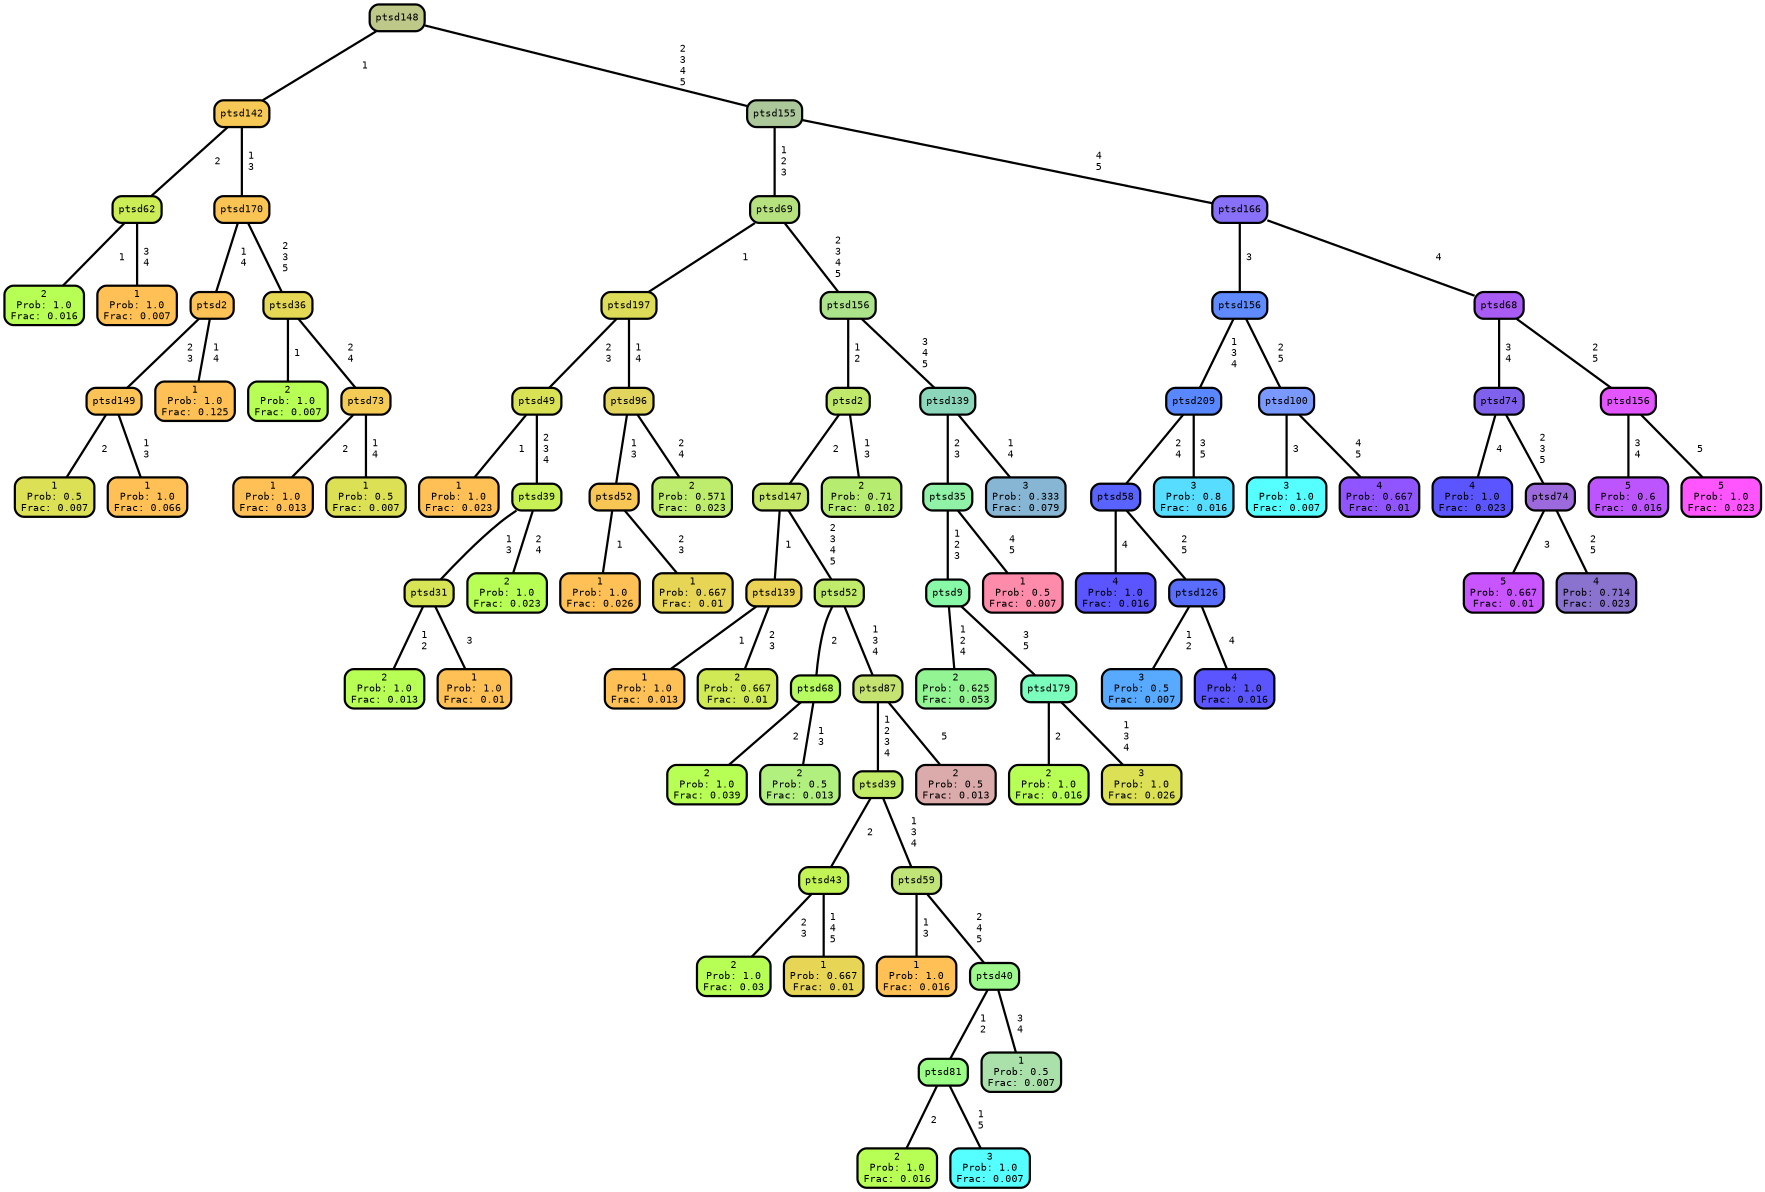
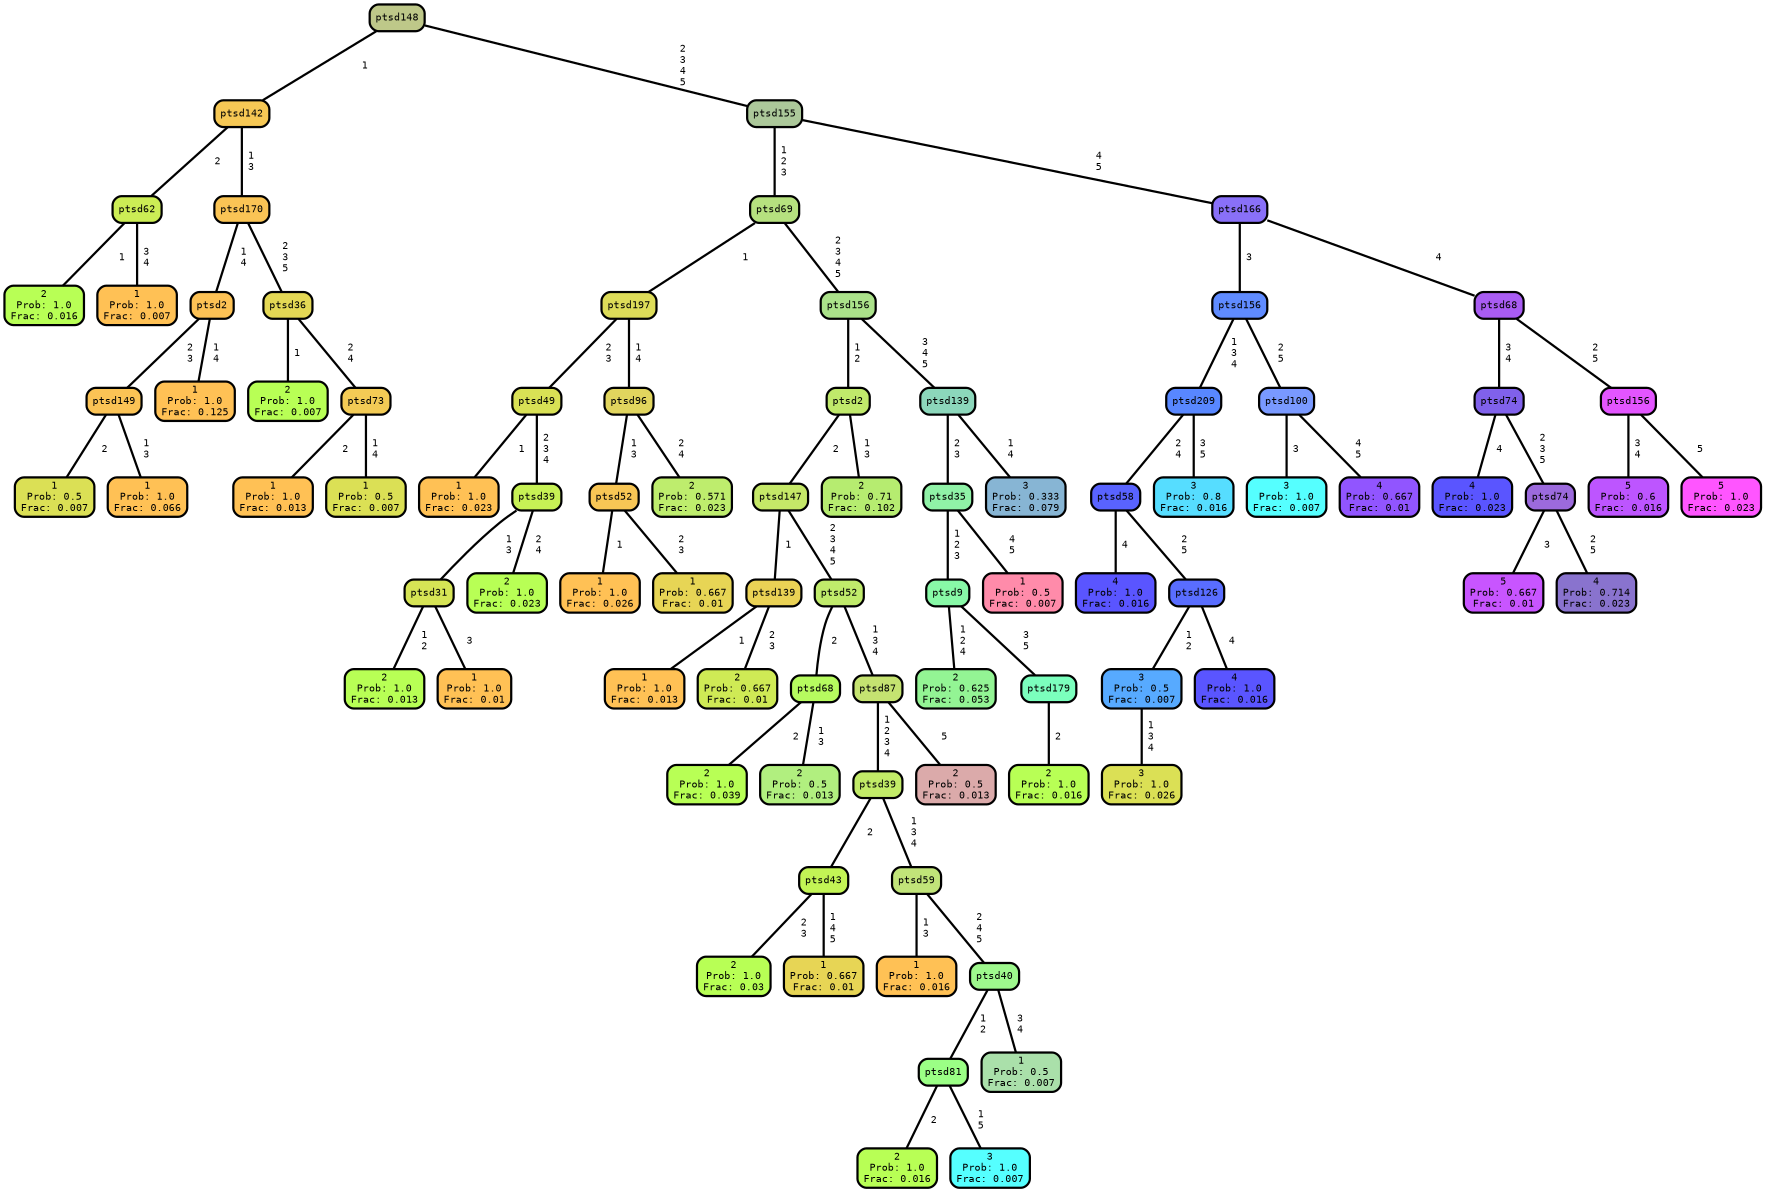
  graph {
    fontname="DejaVu Sans Mono"
    ranksep="0 equally"
    splines=straight
    node [color=black fillcolor="#ffc155" fontcolor=black fontname="DejaVu Sans Mono" penwidth=3 shape=box style="filled, rounded"]
    edge [color=black fontname="DejaVu Sans Mono" penwidth=3]
    n1 [fillcolor="#b8ff55" label="2\nProb: 1.0\nFrac: 0.016"]
    n2 [fillcolor="#cced55" label=ptsd62]
    n3 [label="1\nProb: 1.0\nFrac: 0.007"]
    n4 [fillcolor="#f6c855" label=ptsd142]
    n5 [fillcolor="#fac455" label=ptsd170]
    n6 [fillcolor="#fdc255" label=ptsd2]
    n7 [fillcolor="#e4d855" label=ptsd36]
    n8 [fillcolor="#dbe055" label="1\nProb: 0.5\nFrac: 0.007"]
    n9 [fillcolor="#fbc355" label=ptsd149]
    n10 [label="1\nProb: 1.0\nFrac: 0.066"]
    n11 [label="1\nProb: 1.0\nFrac: 0.125"]
    n12 [fillcolor="#b8ff55" label="2\nProb: 1.0\nFrac: 0.007"]
    n13 [fillcolor="#f3cb55" label=ptsd73]
    n14 [label="1\nProb: 1.0\nFrac: 0.013"]
    n15 [fillcolor="#dbe055" label="1\nProb: 0.5\nFrac: 0.007"]
    n16 [fillcolor="#bec889" label=ptsd148]
    n17 [fillcolor="#acc89a" label=ptsd155]
    n18 [fillcolor="#b6e17f" label=ptsd69]
    n19 [fillcolor="#8970f8" label=ptsd166]
    n20 [label="1\nProb: 1.0\nFrac: 0.023"]
    n21 [fillcolor="#d9e155" label=ptsd49]
    n22 [fillcolor="#c7f155" label=ptsd39]
    n23 [fillcolor="#d6e455" label=ptsd31]
    n24 [fillcolor="#b8ff55" label="2\nProb: 1.0\nFrac: 0.023"]
    n25 [fillcolor="#b8ff55" label="2\nProb: 1.0\nFrac: 0.013"]
    n26 [label="1\nProb: 1.0\nFrac: 0.01"]
    n27 [fillcolor="#dddc59" label=ptsd197]
    n28 [fillcolor="#e1d55e" label=ptsd96]
    n29 [fillcolor="#f8c655" label=ptsd52]
    n30 [fillcolor="#beed6d" label="2\nProb: 0.571\nFrac: 0.023"]
    n31 [label="1\nProb: 1.0\nFrac: 0.026"]
    n32 [fillcolor="#e7d555" label="1\nProb: 0.667\nFrac: 0.01"]
    n33 [fillcolor="#abe28a" label=ptsd156]
    n34 [fillcolor="#c0e96b" label=ptsd2]
    n35 [fillcolor="#8cd7bb" label=ptsd139]
    n36 [label="1\nProb: 1.0\nFrac: 0.013"]
    n37 [fillcolor="#ead255" label=ptsd139]
    n38 [fillcolor="#cfea55" label="2\nProb: 0.667\nFrac: 0.01"]
    n39 [fillcolor="#c5e868" label=ptsd147]
    n40 [fillcolor="#c0eb6b" label=ptsd52]
    n41 [fillcolor="#b6fb5f" label=ptsd68]
    n42 [fillcolor="#c5e371" label=ptsd87]
    n43 [fillcolor="#b8ff55" label="2\nProb: 1.0\nFrac: 0.039"]
    n44 [fillcolor="#b1ef7f" label="2\nProb: 0.5\nFrac: 0.013"]
    n45 [fillcolor="#c2eb68" label=ptsd39]
    n46 [fillcolor="#dbaaaa" label="2\nProb: 0.5\nFrac: 0.013"]
    n47 [fillcolor="#b8ff55" label="2\nProb: 1.0\nFrac: 0.03"]
    n48 [fillcolor="#c3f455" label=ptsd43]
    n49 [fillcolor="#e7d555" label="1\nProb: 0.667\nFrac: 0.01"]
    n50 [fillcolor="#c1e479" label=ptsd59]
    n51 [label="1\nProb: 1.0\nFrac: 0.016"]
    n52 [fillcolor="#9ef88d" label=ptsd40]
    n53 [fillcolor="#9bff85" label=ptsd81]
    n54 [fillcolor="#aae0aa" label="1\nProb: 0.5\nFrac: 0.007"]
    n55 [fillcolor="#b8ff55" label="2\nProb: 1.0\nFrac: 0.016"]
    n56 [fillcolor="#55ffff" label="3\nProb: 1.0\nFrac: 0.007"]
    n57 [fillcolor="#b6ec70" label="2\nProb: 0.71\nFrac: 0.102"]
    n58 [fillcolor="#90f2a7" label=ptsd35]
    n59 [fillcolor="#87b5d4" label="3\nProb: 0.333\nFrac: 0.079"]
    n60 [fillcolor="#93f494" label="2\nProb: 0.625\nFrac: 0.053"]
    n61 [fillcolor="#88f9a7" label=ptsd9]
    n62 [fillcolor="#7bffbd" label=ptsd179]
    n63 [fillcolor="#b8ff55" label="2\nProb: 1.0\nFrac: 0.016"]
    n64 [fillcolor="#dbe055" label="3\nProb: 1.0\nFrac: 0.026"]
    n65 [fillcolor="#ff8baa" label="1\nProb: 0.5\nFrac: 0.007"]
    n66 [fillcolor="#5f8bff" label=ptsd156]
    n67 [fillcolor="#a95cf3" label=ptsd68]
    n68 [fillcolor="#5a55ff" label="4\nProb: 1.0\nFrac: 0.016"]
    n69 [fillcolor="#5963ff" label=ptsd58]
    n70 [fillcolor="#596dff" label=ptsd126]
    n71 [fillcolor="#57aaff" label="3\nProb: 0.5\nFrac: 0.007"]
    n72 [fillcolor="#5a55ff" label="4\nProb: 1.0\nFrac: 0.016"]
    n73 [fillcolor="#5887ff" label=ptsd209]
    n74 [fillcolor="#56ddff" label="3\nProb: 0.8\nFrac: 0.016"]
    n75 [fillcolor="#7999ff" label=ptsd100]
    n76 [fillcolor="#55ffff" label="3\nProb: 1.0\nFrac: 0.007"]
    n77 [fillcolor="#9155ff" label="4\nProb: 0.667\nFrac: 0.01"]
    n78 [fillcolor="#8061eb" label=ptsd74]
    n79 [fillcolor="#e355ff" label=ptsd156]
    n80 [fillcolor="#5a55ff" label="4\nProb: 1.0\nFrac: 0.023"]
    n81 [fillcolor="#9c6add" label=ptsd74]
    n82 [fillcolor="#c855ff" label="5\nProb: 0.667\nFrac: 0.01"]
    n83 [fillcolor="#8973ce" label="4\nProb: 0.714\nFrac: 0.023"]
    n84 [fillcolor="#bd55ff" label="5\nProb: 0.6\nFrac: 0.016"]
    n85 [fillcolor="#ff55ff" label="5\nProb: 1.0\nFrac: 0.023"]
    subgraph sub_1 {
      rank=same
    }
    n2 -- n1 [label=" 1"]
    n2 -- n3 [label=" 3\n 4"]
    n4 -- n2 [label=" 2"]
    n4 -- n5 [label=" 1\n 3"]
    n5 -- n6 [label=" 1\n 4"]
    n5 -- n7 [label=" 2\n 3\n 5"]
    n6 -- n9 [label=" 2\n 3"]
    n6 -- n11 [label=" 1\n 4"]
    n7 -- n12 [label=" 1"]
    n7 -- n13 [label=" 2\n 4"]
    n9 -- n8 [label=" 2"]
    n9 -- n10 [label=" 1\n 3"]
    n13 -- n14 [label=" 2"]
    n13 -- n15 [label=" 1\n 4"]
    n16 -- n4 [label=" 1"]
    n16 -- n17 [label=" 2\n 3\n 4\n 5"]
    n17 -- n18 [label=" 1\n 2\n 3"]
    n17 -- n19 [label=" 4\n 5"]
    n18 -- n27 [label=" 1"]
    n18 -- n33 [label=" 2\n 3\n 4\n 5"]
    n19 -- n66 [label=" 3"]
    n19 -- n67 [label=" 4"]
    n21 -- n20 [label=" 1"]
    n21 -- n22 [label=" 2\n 3\n 4"]
    n22 -- n23 [label=" 1\n 3"]
    n22 -- n24 [label=" 2\n 4"]
    n23 -- n25 [label=" 1\n 2"]
    n23 -- n26 [label=" 3"]
    n27 -- n21 [label=" 2\n 3"]
    n27 -- n28 [label=" 1\n 4"]
    n28 -- n29 [label=" 1\n 3"]
    n28 -- n30 [label=" 2\n 4"]
    n29 -- n31 [label=" 1"]
    n29 -- n32 [label=" 2\n 3"]
    n33 -- n34 [label=" 1\n 2"]
    n33 -- n35 [label=" 3\n 4\n 5"]
    n34 -- n39 [label=" 2"]
    n34 -- n57 [label=" 1\n 3"]
    n35 -- n58 [label=" 2\n 3"]
    n35 -- n59 [label=" 1\n 4"]
    n37 -- n36 [label=" 1"]
    n37 -- n38 [label=" 2\n 3"]
    n39 -- n37 [label=" 1"]
    n39 -- n40 [label=" 2\n 3\n 4\n 5"]
    n40 -- n41 [label=" 2"]
    n40 -- n42 [label=" 1\n 3\n 4"]
    n41 -- n43 [label=" 2"]
    n41 -- n44 [label=" 1\n 3"]
    n42 -- n45 [label=" 1\n 2\n 3\n 4"]
    n42 -- n46 [label=" 5"]
    n45 -- n48 [label=" 2"]
    n45 -- n50 [label=" 1\n 3\n 4"]
    n48 -- n47 [label=" 2\n 3"]
    n48 -- n49 [label=" 1\n 4\n 5"]
    n50 -- n51 [label=" 1\n 3"]
    n50 -- n52 [label=" 2\n 4\n 5"]
    n52 -- n53 [label=" 1\n 2"]
    n52 -- n54 [label=" 3\n 4"]
    n53 -- n55 [label=" 2"]
    n53 -- n56 [label=" 1\n 5"]
    n58 -- n61 [label=" 1\n 2\n 3"]
    n58 -- n65 [label=" 4\n 5"]
    n61 -- n60 [label=" 1\n 2\n 4"]
    n61 -- n62 [label=" 3\n 5"]
    n62 -- n63 [label=" 2"]
-   n62 -- n64 [label=" 1\n 3\n 4"]
+   n71 -- n64 [label=" 1\n 3\n 4"]
    n66 -- n73 [label=" 1\n 3\n 4"]
    n66 -- n75 [label=" 2\n 5"]
    n67 -- n78 [label=" 3\n 4"]
    n67 -- n79 [label=" 2\n 5"]
    n69 -- n68 [label=" 4"]
    n69 -- n70 [label=" 2\n 5"]
    n70 -- n71 [label=" 1\n 2"]
    n70 -- n72 [label=" 4"]
    n73 -- n69 [label=" 2\n 4"]
    n73 -- n74 [label=" 3\n 5"]
    n75 -- n76 [label=" 3"]
    n75 -- n77 [label=" 4\n 5"]
    n78 -- n80 [label=" 4"]
    n78 -- n81 [label=" 2\n 3\n 5"]
    n79 -- n84 [label=" 3\n 4"]
    n79 -- n85 [label=" 5"]
    n81 -- n82 [label=" 3"]
    n81 -- n83 [label=" 2\n 5"]
  }
